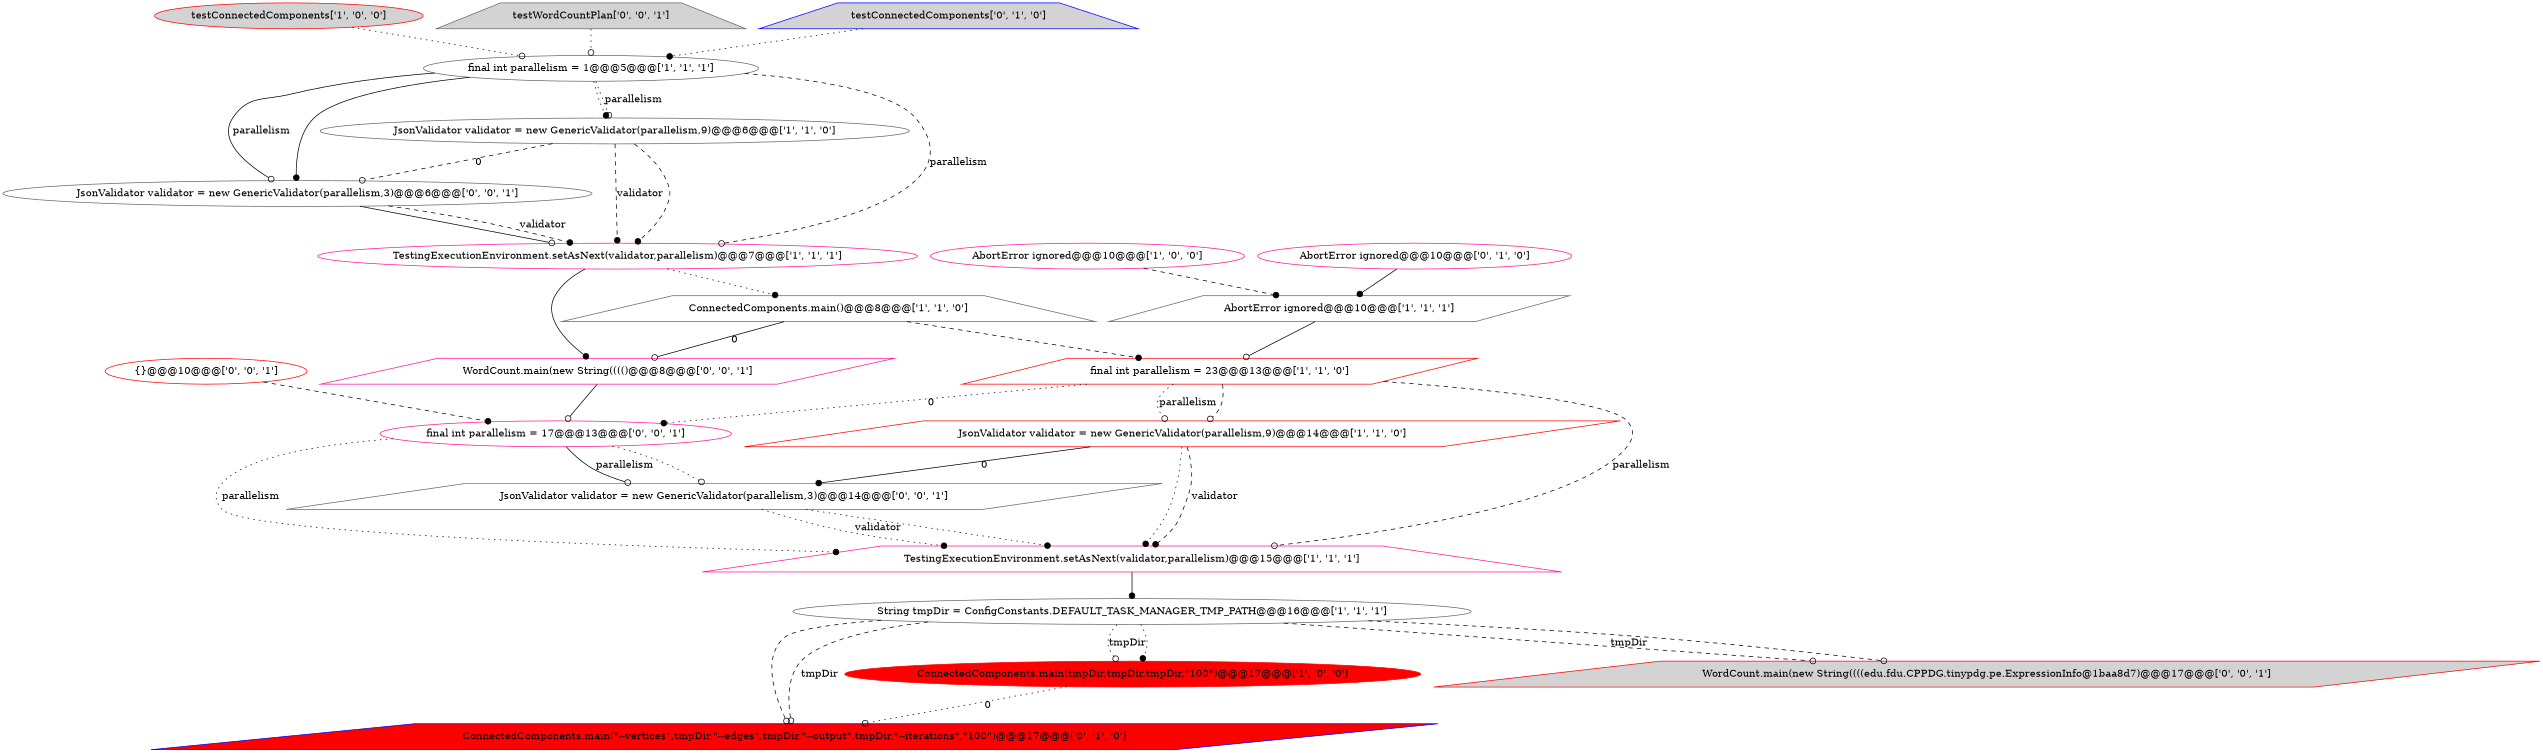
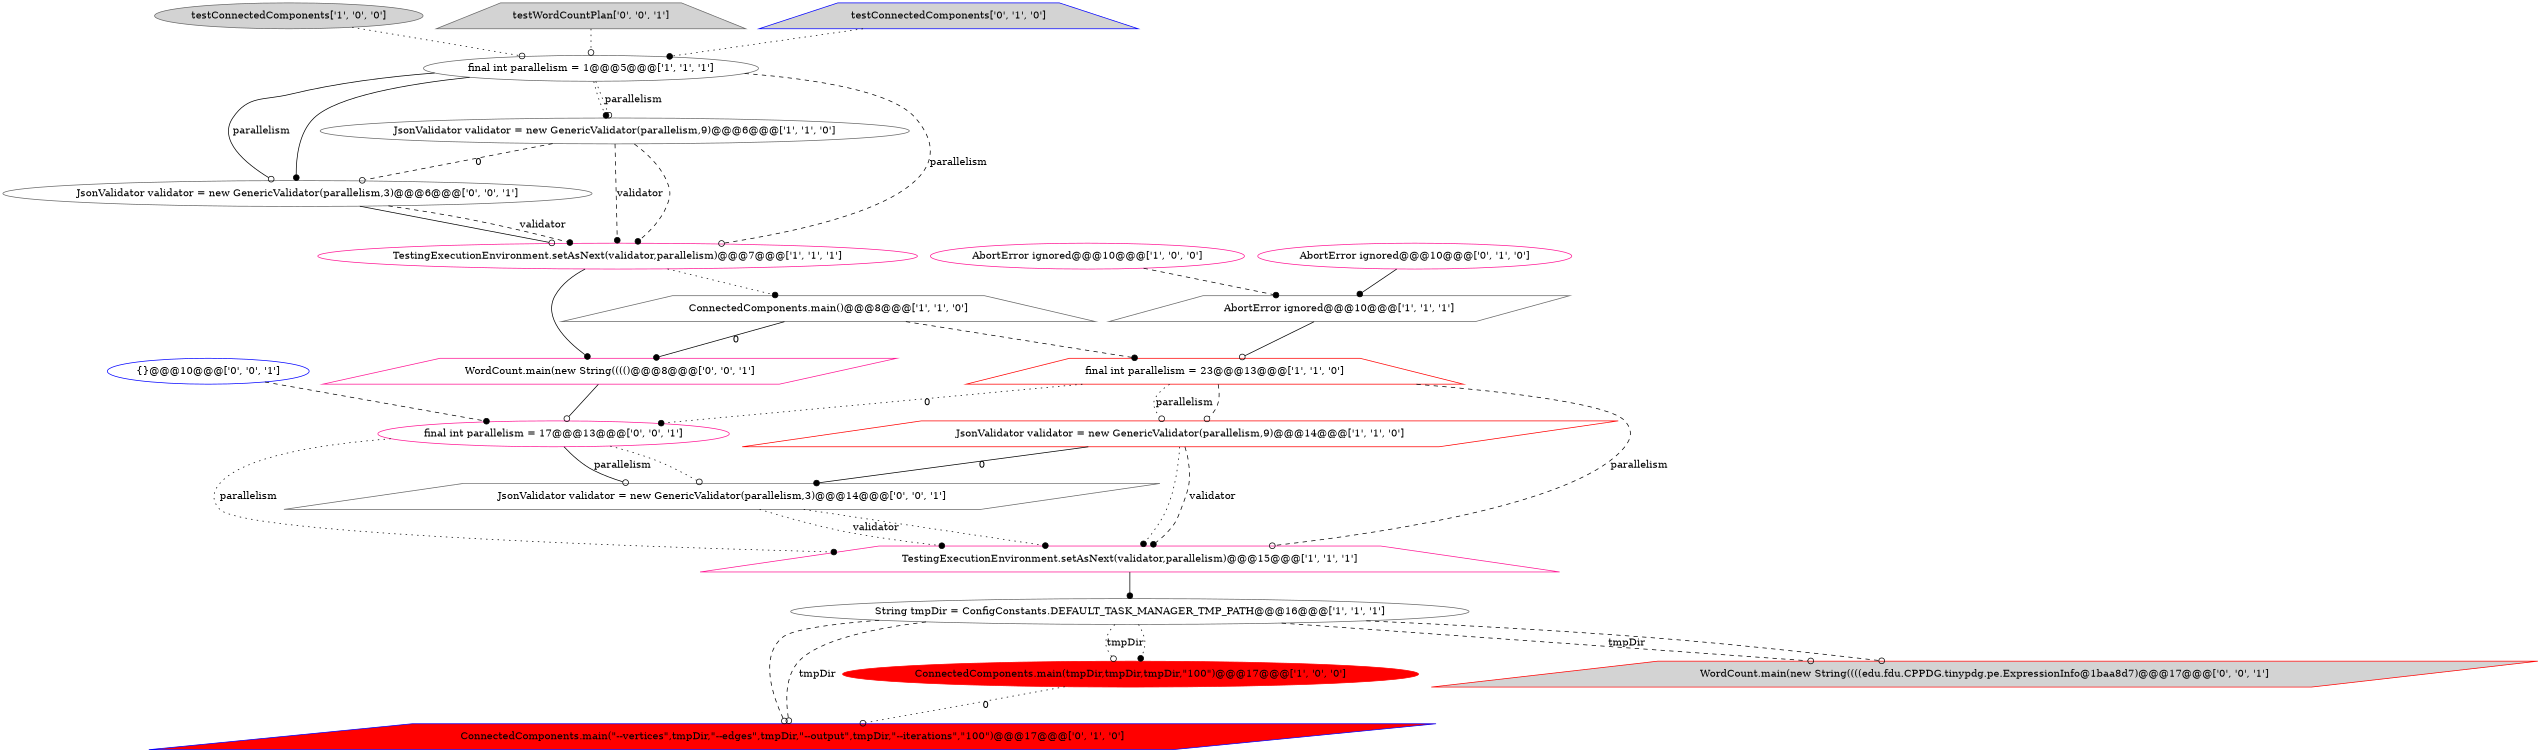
  digraph {
    node [color=gray40 fillcolor=white shape=ellipse style=filled]
    edge [arrowhead=dot style=dotted]
-   n1 [color=red label="{}@@@10@@@['0', '0', '1']"]
+   n1 [color=blue label="{}@@@10@@@['0', '0', '1']"]
    n2 [color=deeppink label="final int parallelism = 17@@@13@@@['0', '0', '1']"]
    n3 [color=deeppink label="TestingExecutionEnvironment.setAsNext(validator,parallelism)@@@15@@@['1', '1', '1']" shape=trapezium]
    n4 [label="JsonValidator validator = new GenericValidator(parallelism,3)@@@14@@@['0', '0', '1']" shape=parallelogram]
    n5 [label="JsonValidator validator = new GenericValidator(parallelism,3)@@@6@@@['0', '0', '1']"]
    n6 [color=deeppink label="TestingExecutionEnvironment.setAsNext(validator,parallelism)@@@7@@@['1', '1', '1']"]
    n7 [color=deeppink label="WordCount.main(new String(((()@@@8@@@['0', '0', '1']" shape=parallelogram]
    n8 [label="ConnectedComponents.main()@@@8@@@['1', '1', '0']" shape=trapezium]
-   n9 [color=red fillcolor=lightgray label="testConnectedComponents['1', '0', '0']"]
+   n9 [fillcolor=lightgray label="testConnectedComponents['1', '0', '0']"]
    n10 [label="final int parallelism = 1@@@5@@@['1', '1', '1']"]
    n11 [label="JsonValidator validator = new GenericValidator(parallelism,9)@@@6@@@['1', '1', '0']"]
    n12 [fillcolor=lightgray label="testWordCountPlan['0', '0', '1']" shape=trapezium]
    n13 [label="AbortError ignored@@@10@@@['1', '1', '1']" shape=parallelogram]
-   n14 [color=red label="final int parallelism = 23@@@13@@@['1', '1', '0']" shape=parallelogram]
+   n14 [color=red label="final int parallelism = 23@@@13@@@['1', '1', '0']" shape=trapezium]
    n15 [color=red label="JsonValidator validator = new GenericValidator(parallelism,9)@@@14@@@['1', '1', '0']" shape=parallelogram]
    n16 [color=blue fillcolor=red label="ConnectedComponents.main(\"--vertices\",tmpDir,\"--edges\",tmpDir,\"--output\",tmpDir,\"--iterations\",\"100\")@@@17@@@['0', '1', '0']" shape=parallelogram]
    n17 [color=red fillcolor=lightgray label="WordCount.main(new String((((edu.fdu.CPPDG.tinypdg.pe.ExpressionInfo@1baa8d7)@@@17@@@['0', '0', '1']" shape=parallelogram]
    n18 [label="String tmpDir = ConfigConstants.DEFAULT_TASK_MANAGER_TMP_PATH@@@16@@@['1', '1', '1']"]
    n19 [color=red fillcolor=red label="ConnectedComponents.main(tmpDir,tmpDir,tmpDir,\"100\")@@@17@@@['1', '0', '0']"]
    n20 [color=deeppink label="AbortError ignored@@@10@@@['1', '0', '0']"]
    n21 [color=deeppink label="AbortError ignored@@@10@@@['0', '1', '0']"]
    n22 [color=blue fillcolor=lightgray label="testConnectedComponents['0', '1', '0']" shape=trapezium]
    n1 -> n2 [style=dashed]
    n2 -> n3 [label=parallelism]
    n2 -> n4 [arrowhead=odot]
    n2 -> n4 [arrowhead=odot label=parallelism style=solid]
    n3 -> n18 [style=solid]
    n4 -> n3
    n4 -> n3 [label=validator]
    n5 -> n6 [arrowhead=odot style=solid]
    n5 -> n6 [label=validator style=dashed]
    n6 -> n7 [style=solid]
    n6 -> n8
    n7 -> n2 [arrowhead=odot style=solid]
-   n8 -> n7 [arrowhead=odot label=0 style=solid]
+   n8 -> n7 [label=0 style=solid]
    n8 -> n14 [style=dashed]
    n9 -> n10 [arrowhead=odot]
    n10 -> n5 [arrowhead=odot label=parallelism style=solid]
    n10 -> n5 [style=solid]
    n10 -> n6 [arrowhead=odot label=parallelism style=dashed]
    n10 -> n11 [arrowhead=odot label=parallelism]
    n10 -> n11
    n11 -> n5 [arrowhead=odot label=0 style=dashed]
    n11 -> n6 [style=dashed]
    n11 -> n6 [label=validator style=dashed]
    n12 -> n10 [arrowhead=odot]
    n13 -> n14 [arrowhead=odot style=solid]
    n14 -> n2 [label=0]
    n14 -> n3 [arrowhead=odot label=parallelism style=dashed]
    n14 -> n15 [arrowhead=odot style=dashed]
    n14 -> n15 [arrowhead=odot label=parallelism]
    n15 -> n3
    n15 -> n3 [label=validator style=dashed]
    n15 -> n4 [label=0 style=solid]
    n18 -> n16 [arrowhead=odot style=dashed]
    n18 -> n16 [arrowhead=odot label=tmpDir style=dashed]
    n18 -> n17 [arrowhead=odot label=tmpDir style=dashed]
    n18 -> n17 [arrowhead=odot style=dashed]
    n18 -> n19 [arrowhead=odot label=tmpDir]
    n18 -> n19
    n19 -> n16 [arrowhead=odot label=0]
    n20 -> n13 [style=dashed]
    n21 -> n13 [style=solid]
    n22 -> n10
  }
